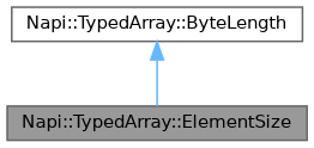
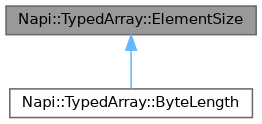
  digraph {
    rankdir=TB
    node [fontname=Helvetica fontsize=10 shape=box style=filled]
    n1 [color=gray40 fillcolor=grey60 fontcolor=black height=0.2 label="Napi::TypedArray::ElementSize" width=0.4]
    n2 [color=grey40 fillcolor=white height=0.2 label="Napi::TypedArray::ByteLength" width=0.4]
-   n2 -> n1 [color=steelblue1 dir=back fontname=Helvetica fontsize=10 labelfontname=Helvetica labelfontsize=10 style=solid]
+   n1 -> n2 [color=steelblue1 dir=back fontname=Helvetica fontsize=10 labelfontname=Helvetica labelfontsize=10 style=solid]
  }
